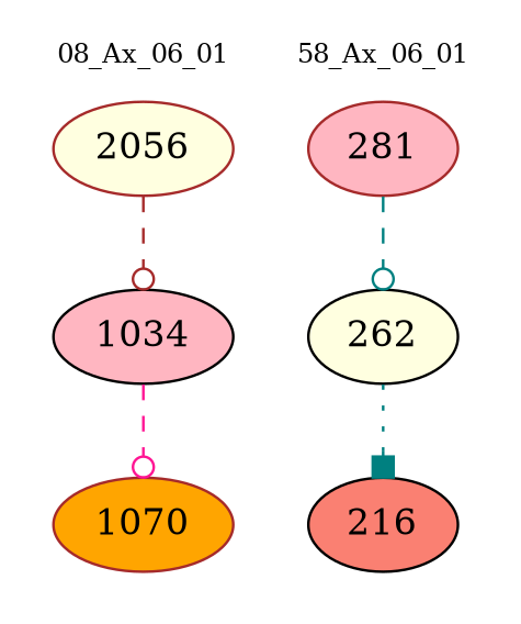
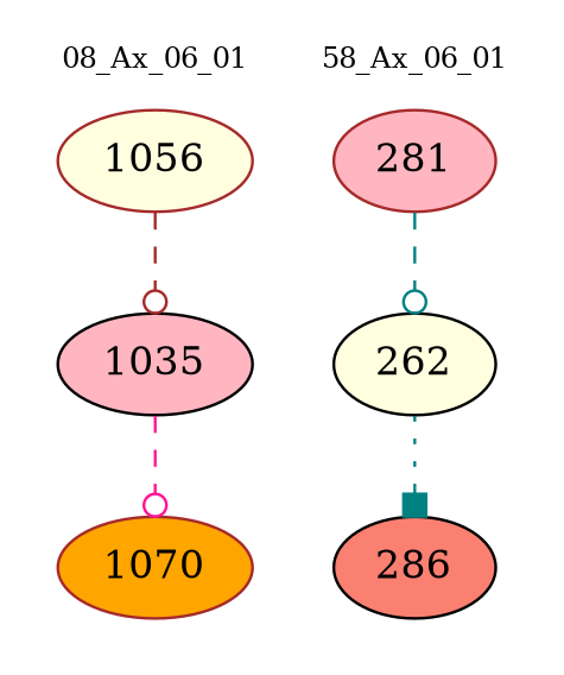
  digraph {
    node [color=brown fillcolor=lightyellow style=filled]
    edge [arrowhead=odot color=teal style=dashed]
-   n1 [label=2056]
-   n2 [color=black fillcolor=lightpink label=1034]
+   n1 [label=1056]
+   n2 [color=black fillcolor=lightpink label=1035]
    n3 [fillcolor=orange label=1070]
    n4 [fillcolor=lightpink label=281]
    n5 [color=black label=262]
-   n6 [color=black fillcolor=salmon label=216]
+   n6 [color=black fillcolor=salmon label=286]
    subgraph cluster_1 {
      color=white
      fontsize=10
      label="08_Ax_06_01"
      n1
      n2
      n3
    }
    subgraph cluster_2 {
      color=white
      fontsize=10
      label="58_Ax_06_01"
      n4
      n5
      n6
    }
    n1 -> n2 [color=brown]
    n2 -> n3 [color=deeppink]
    n4 -> n5
    n5 -> n6 [arrowhead=box style=dotted]
  }
